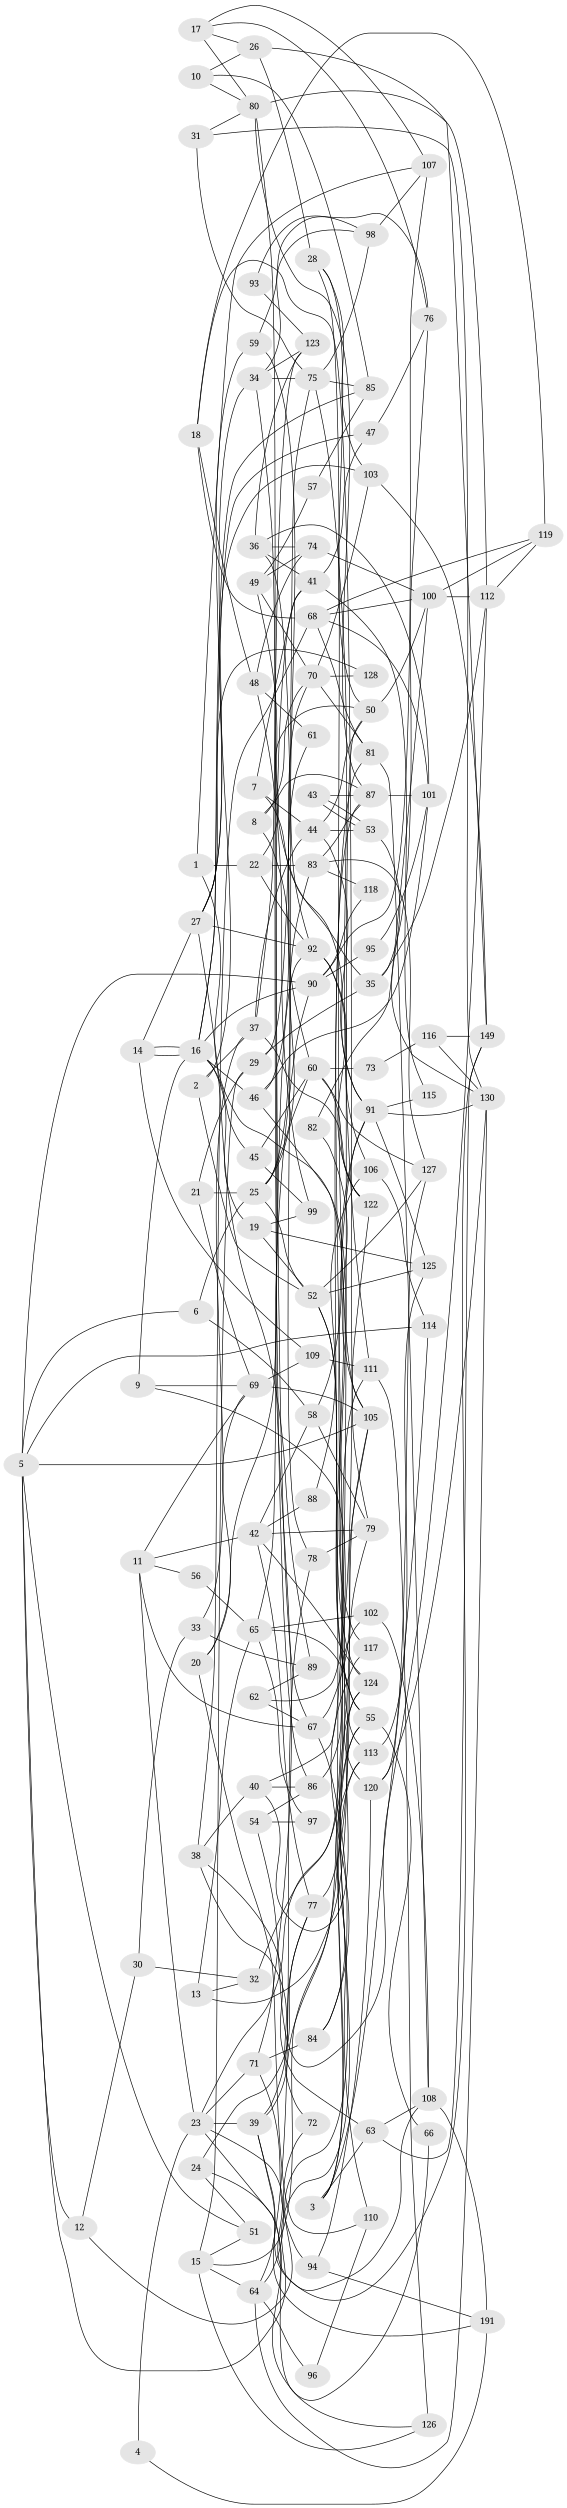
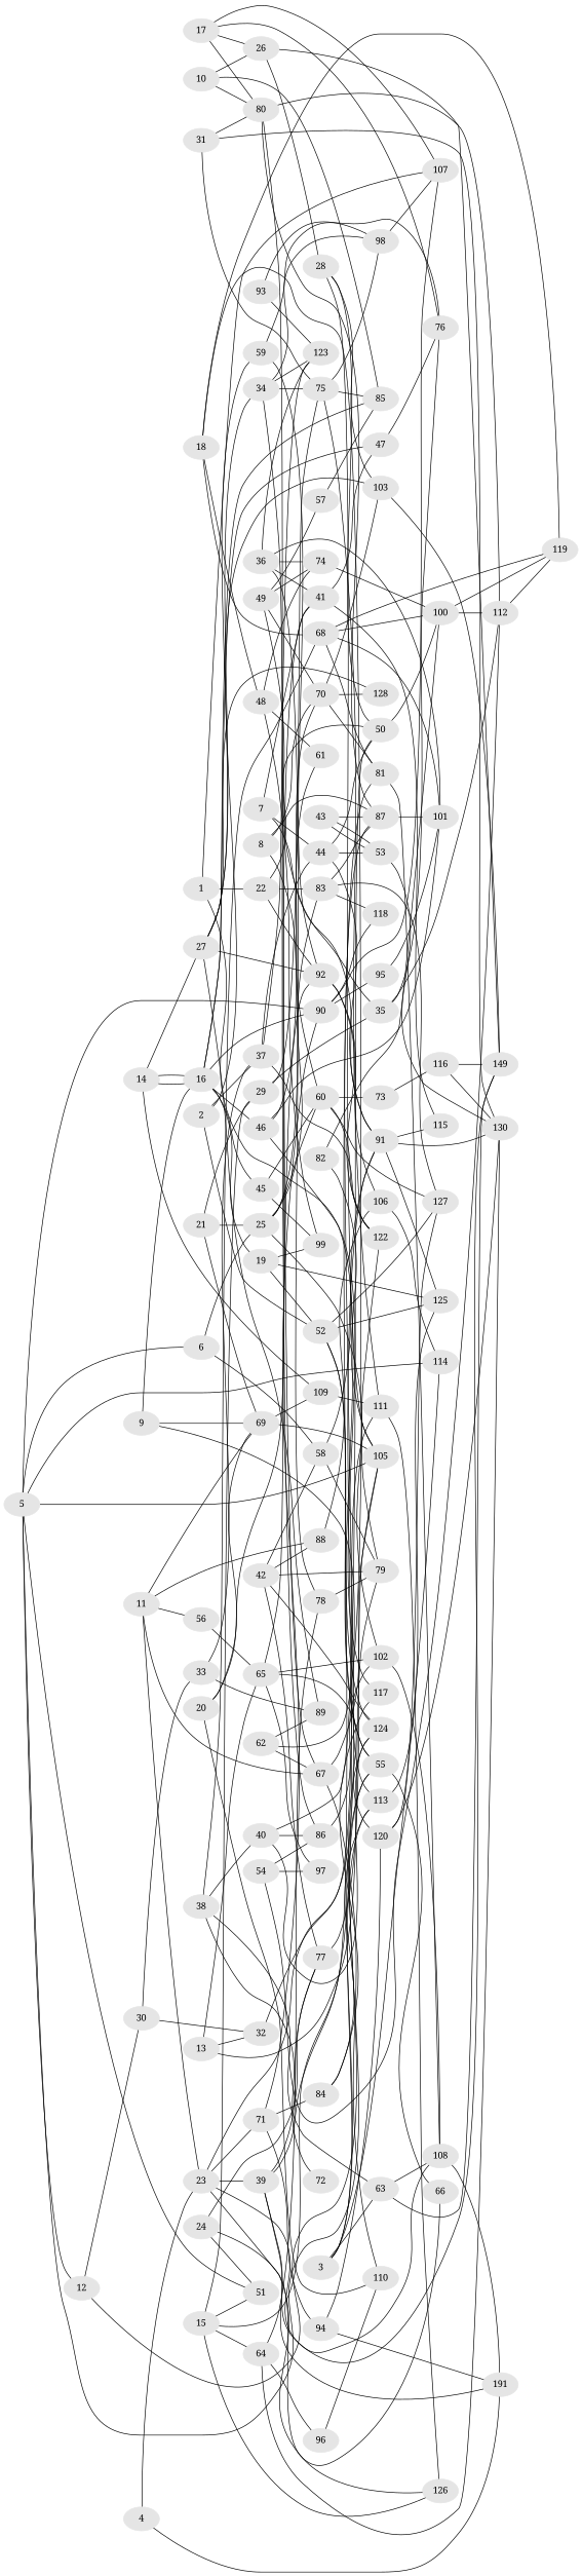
  graph {
    fontname="Noto Serif"
    rankdir=LR
    node [color=gray90 fontname="Noto Serif" style=filled]
    edge [fontname="Noto Serif"]
    1
    22
    107
    117
    50
    83
    92
    2
    37
    52
    103
    44
    123
    122
    55
    124
    125
    127
    n19 [label=149]
    3
    63
    113
    114
    66
    108
    4
    23
    n28 [label=191]
    87
    126
    39
    71
    5
    6
    12
    51
    90
    105
    25
    58
    30
    118
    95
    60
    61
    102
    79
    91
    7
    35
    41
    76
    112
    47
    115
    53
    8
    70
    73
    81
    128
    101
    9
    16
    69
    85
    19
    45
    46
    109
    10
    26
    80
    28
    86
    11
    42
    56
    67
    77
    88
    65
    110
    32
    33
    13
    111
    97
    120
    14
    27
    34
    59
    89
    15
    29
    64
    75
    130
    78
    72
    96
    99
    17
    18
    48
    68
    119
    74
    100
    20
    21
    106
    84
    94
    24
    98
    31
    36
    38
    40
    43
    49
    57
    54
    116
    62
    82
    93
    1 -- 22
    1 -- 107
    1 -- 117
    22 -- 50
    22 -- 83
    22 -- 92
    50 -- 100
    83 -- 127
    83 -- 87
    83 -- 118
    92 -- 122
    92 -- 106
    2 -- 37
    2 -- 52
    2 -- 103
    37 -- 44
    37 -- 123
    37 -- 122
    52 -- 55
    52 -- 124
    52 -- 125
    52 -- 127
    103 -- n19
    44 -- 50
    44 -- 91
    44 -- 53
    55 -- 66
    3 -- 55
    3 -- 63
    3 -- 113
    3 -- 114
    63 -- n19
    63 -- 108
    113 -- 125
    108 -- n28
    4 -- 23
    4 -- n28
    23 -- 108
    23 -- 87
    23 -- 126
    23 -- 39
    23 -- 71
    87 -- 101
    39 -- n19
    39 -- n28
    39 -- 91
    39 -- 77
    71 -- 90
    71 -- 84
    71 -- 94
    5 -- 55
    5 -- 114
    5 -- 6
    5 -- 12
    5 -- 51
    5 -- 90
    5 -- 105
    6 -- 25
    6 -- 58
    12 -- 124
    12 -- 30
    90 -- 107
    90 -- 118
    90 -- 95
    25 -- 83
    25 -- 60
    25 -- 61
-   25 -- 52
+   25 -- 102
    58 -- 79
    58 -- 91
    30 -- 32
    30 -- 33
    95 -- 101
    60 -- 122
    60 -- 127
    60 -- 73
    102 -- 108
    91 -- 125
    91 -- 115
    91 -- 130
    7 -- 44
    7 -- 35
    7 -- 41
    35 -- 76
    35 -- 112
    41 -- 47
    41 -- 115
    112 -- 119
    47 -- 76
    53 -- 130
    8 -- 87
    8 -- 60
    8 -- 70
    70 -- 103
    70 -- 81
    70 -- 128
    73 -- 116
    81 -- 108
    9 -- 113
    9 -- 16
    9 -- 69
    16 -- 90
    16 -- 47
    16 -- 85
    16 -- 19
    16 -- 45
    16 -- 46
    69 -- 105
    69 -- 109
    19 -- 52
    19 -- 125
    19 -- 99
    45 -- 60
    45 -- 99
    46 -- 55
    46 -- 70
    46 -- 101
    109 -- 111
    10 -- 85
    10 -- 26
    10 -- 80
    26 -- n19
    26 -- 28
    80 -- 87
    80 -- 112
    80 -- 86
    28 -- 50
    28 -- 103
    28 -- 105
    86 -- 102
    11 -- 23
    11 -- 69
-   11 -- 42
+   11 -- 88
    11 -- 56
    11 -- 67
    42 -- 124
    42 -- 58
    42 -- 79
    42 -- 77
    42 -- 88
    56 -- 65
    67 -- 105
    67 -- 110
    77 -- 105
    88 -- 106
    65 -- 92
    65 -- 102
    65 -- 97
    65 -- 120
    32 -- 111
    33 -- 37
    33 -- 89
    13 -- 79
    13 -- 65
    13 -- 32
    111 -- 126
    120 -- 127
    120 -- 130
    14 -- 16
    14 -- 16
    14 -- 109
    14 -- 27
    27 -- 92
    27 -- 128
    27 -- 34
    27 -- 59
    27 -- 89
    34 -- 123
    34 -- 67
    34 -- 75
    34 -- 98
    59 -- 92
    59 -- 76
    15 -- 126
    15 -- 51
    15 -- 81
    15 -- 29
    15 -- 64
    29 -- 35
    29 -- 75
    64 -- 130
    64 -- 78
-   64 -- 72
    64 -- 96
    75 -- 85
    75 -- 111
    75 -- 98
    78 -- 79
    96 -- 110
    17 -- 107
    17 -- 76
    17 -- 26
    17 -- 80
    18 -- 79
    18 -- 48
    18 -- 68
    18 -- 119
    48 -- 61
    48 -- 99
    48 -- 74
    68 -- 81
    68 -- 101
    68 -- 119
    68 -- 100
    74 -- 100
    100 -- 112
    100 -- 119
    20 -- 41
    20 -- 69
    20 -- 110
    21 -- 25
    21 -- 69
    21 -- 29
    106 -- 114
    84 -- 117
    84 -- 113
    94 -- n28
    94 -- 120
    24 -- 66
    24 -- 51
    24 -- 77
    98 -- 107
    31 -- 80
    31 -- 75
    31 -- 130
    36 -- 123
    36 -- 41
    36 -- 101
    36 -- 78
    36 -- 74
    38 -- 63
    38 -- 72
    38 -- 68
    38 -- 40
    40 -- 50
    40 -- 124
    40 -- 86
    43 -- 87
    43 -- 53
    43 -- 53
    49 -- 91
    49 -- 70
    49 -- 74
    49 -- 57
    57 -- 85
    54 -- 112
    54 -- 86
    54 -- 97
    116 -- n19
    116 -- 130
    62 -- 122
    62 -- 67
    62 -- 89
    82 -- 105
    82 -- 100
    93 -- 123
    93 -- 98
  }
